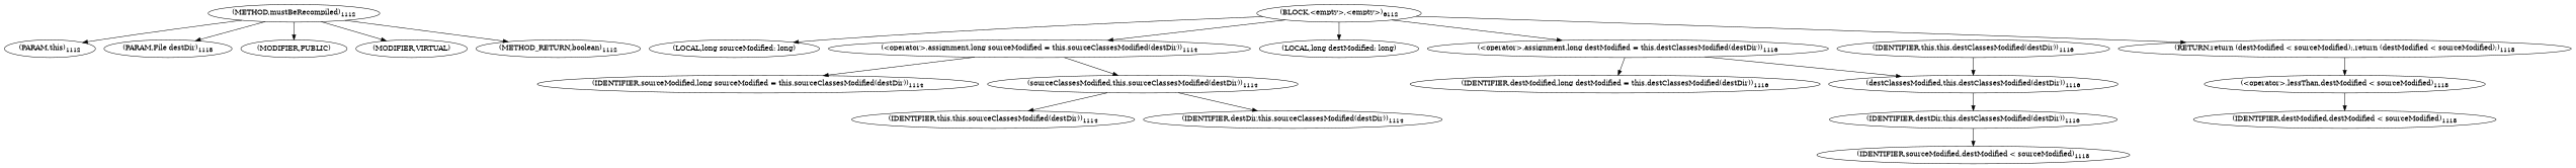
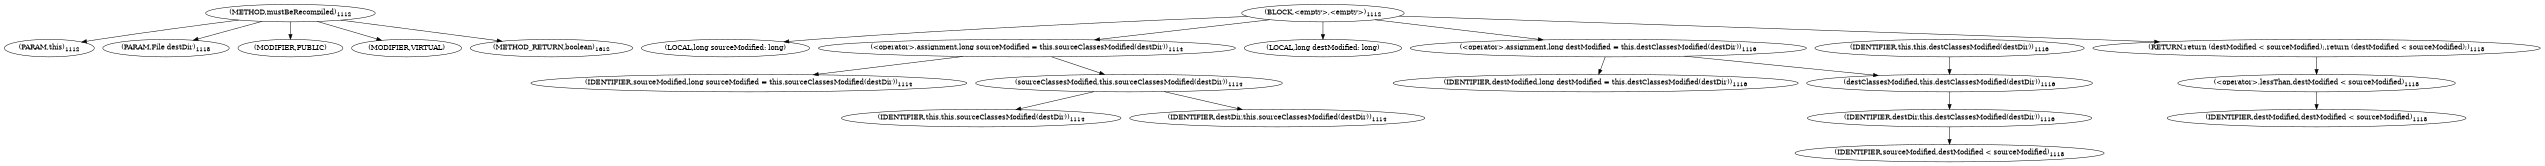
  digraph {
    n1 [label=<(METHOD,mustBeRecompiled)<SUB>1112</SUB>>]
    n2 [label=<(PARAM,this)<SUB>1112</SUB>>]
    n3 [label=<(PARAM,File destDir)<SUB>1118</SUB>>]
    n4 [label=<(MODIFIER,PUBLIC)>]
    n5 [label=<(MODIFIER,VIRTUAL)>]
-   n6 [label=<(METHOD_RETURN,boolean)<SUB>1112</SUB>>]
-   n7 [label=<(BLOCK,&lt;empty&gt;,&lt;empty&gt;)<SUB>6112</SUB>>]
+   n6 [label=<(METHOD_RETURN,boolean)<SUB>1612</SUB>>]
+   n7 [label=<(BLOCK,&lt;empty&gt;,&lt;empty&gt;)<SUB>1112</SUB>>]
    n8 [label=<(LOCAL,long sourceModified: long)>]
    n9 [label=<(&lt;operator&gt;.assignment,long sourceModified = this.sourceClassesModified(destDir))<SUB>1114</SUB>>]
    n10 [label=<(LOCAL,long destModified: long)>]
    n11 [label=<(&lt;operator&gt;.assignment,long destModified = this.destClassesModified(destDir))<SUB>1116</SUB>>]
    n12 [label=<(RETURN,return (destModified &lt; sourceModified);,return (destModified &lt; sourceModified);)<SUB>1118</SUB>>]
    n13 [label=<(IDENTIFIER,sourceModified,long sourceModified = this.sourceClassesModified(destDir))<SUB>1114</SUB>>]
    n14 [label=<(sourceClassesModified,this.sourceClassesModified(destDir))<SUB>1114</SUB>>]
    n15 [label=<(IDENTIFIER,destModified,long destModified = this.destClassesModified(destDir))<SUB>1116</SUB>>]
    n16 [label=<(destClassesModified,this.destClassesModified(destDir))<SUB>1116</SUB>>]
    n17 [label=<(&lt;operator&gt;.lessThan,destModified &lt; sourceModified)<SUB>1118</SUB>>]
    n18 [label=<(IDENTIFIER,this,this.sourceClassesModified(destDir))<SUB>1114</SUB>>]
    n19 [label=<(IDENTIFIER,destDir,this.sourceClassesModified(destDir))<SUB>1114</SUB>>]
    n20 [label=<(IDENTIFIER,destDir,this.destClassesModified(destDir))<SUB>1116</SUB>>]
    n21 [label=<(IDENTIFIER,this,this.destClassesModified(destDir))<SUB>1116</SUB>>]
    n22 [label=<(IDENTIFIER,sourceModified,destModified &lt; sourceModified)<SUB>1118</SUB>>]
    n23 [label=<(IDENTIFIER,destModified,destModified &lt; sourceModified)<SUB>1118</SUB>>]
    n1 -> n2
    n1 -> n3
    n1 -> n4
    n1 -> n5
    n1 -> n6
    n7 -> n8
    n7 -> n9
    n7 -> n10
    n7 -> n11
    n7 -> n12
    n9 -> n13
    n9 -> n14
    n11 -> n15
    n11 -> n16
    n12 -> n17
    n14 -> n18
    n14 -> n19
    n16 -> n20
    n17 -> n23
    n20 -> n22
    n21 -> n16
  }
